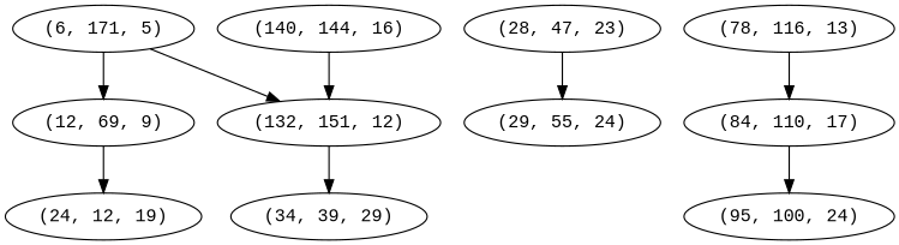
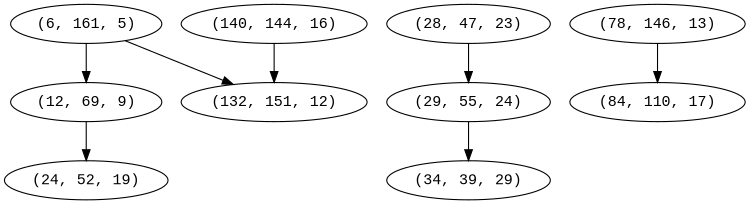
  digraph {
    fontname="Liberation Mono"
    node [fontname="Liberation Mono"]
    edge [fontname="Liberation Mono"]
    n1 [label="(12, 69, 9)"]
-   "(6, 161, 5)" [label="(6, 171, 5)"]
+   "(6, 161, 5)"
    "(132, 151, 12)"
-   "(24, 52, 19)" [label="(24, 12, 19)"]
+   "(24, 52, 19)"
    n5 [label="(29, 55, 24)"]
    "(28, 47, 23)"
    "(34, 39, 29)"
-   "(78, 116, 13)"
+   "(78, 116, 13)" [label="(78, 146, 13)"]
    "(84, 110, 17)"
-   "(95, 100, 24)"
    "(140, 144, 16)"
    n1 -> "(24, 52, 19)"
    "(6, 161, 5)" -> n1
    "(6, 161, 5)" -> "(132, 151, 12)"
-   "(132, 151, 12)" -> "(34, 39, 29)"
+   n5 -> "(34, 39, 29)"
    "(28, 47, 23)" -> n5
    "(78, 116, 13)" -> "(84, 110, 17)"
-   "(84, 110, 17)" -> "(95, 100, 24)"
    "(140, 144, 16)" -> "(132, 151, 12)"
  }
